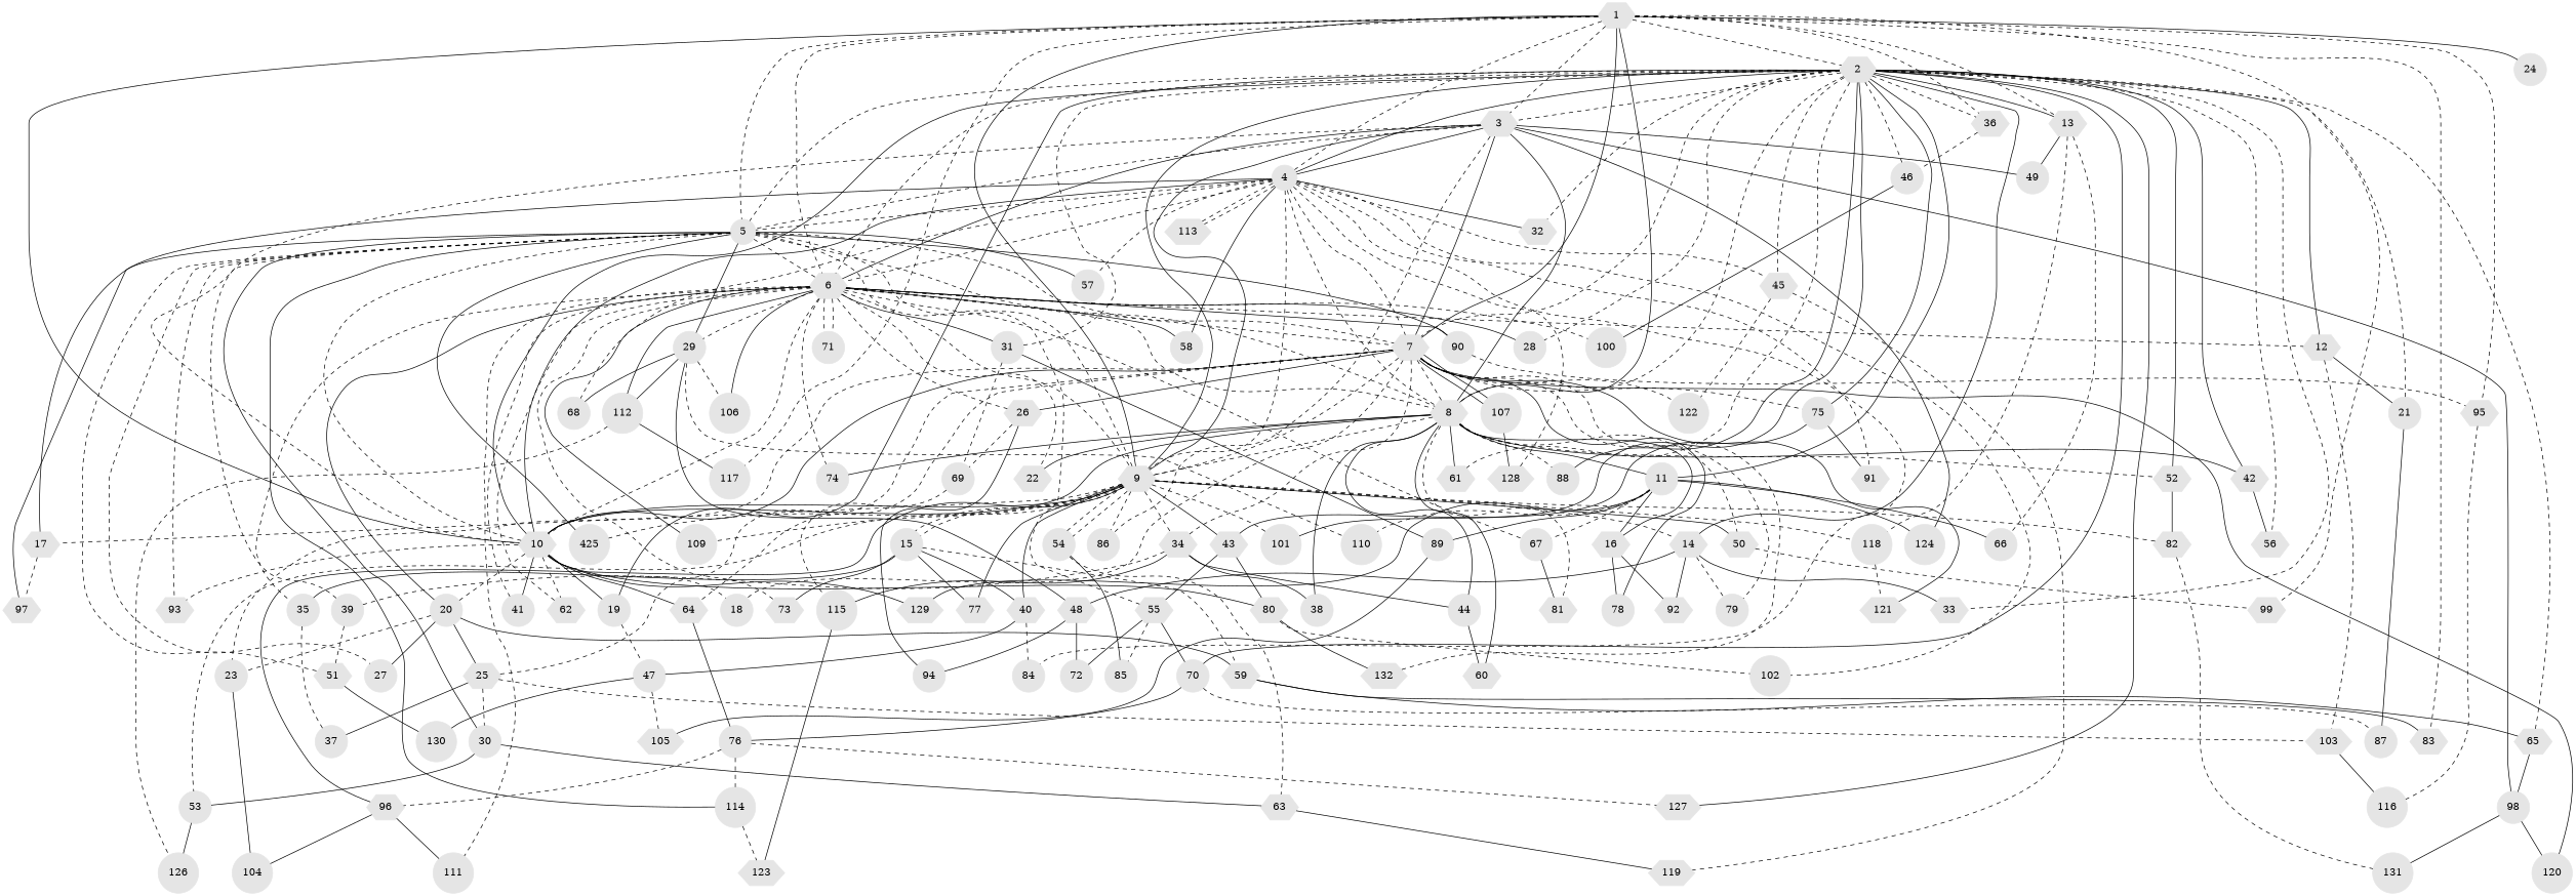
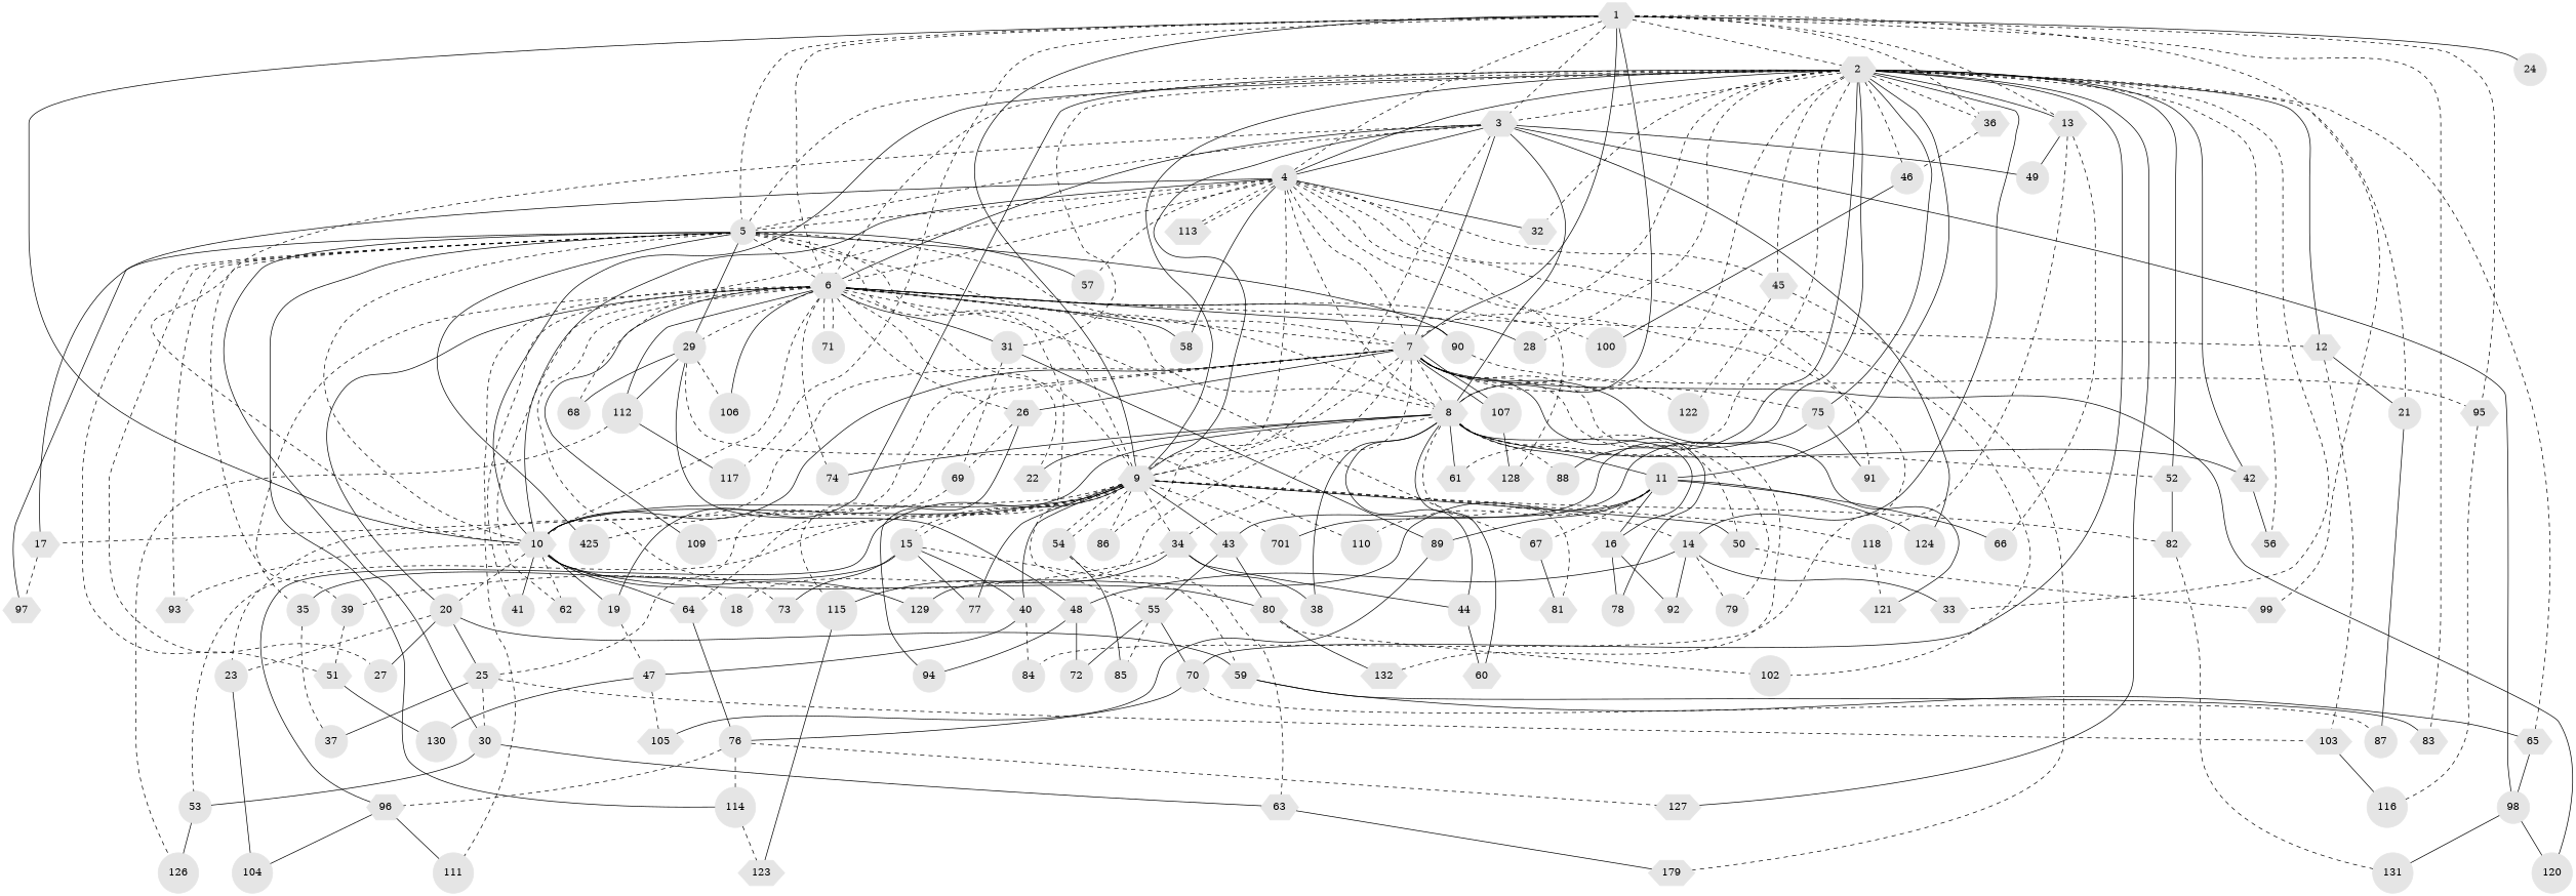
  graph {
    node [color=gray90 shape=circle style=filled]
    edge [style=dashed]
    1 [shape=hexagon]
    2 [shape=hexagon]
    3 [shape=hexagon]
    4
    5
    6 [shape=hexagon]
    7 [shape=hexagon]
    8 [shape=hexagon]
    9 [shape=hexagon]
    10 [shape=hexagon]
    13 [shape=hexagon]
    24
    36 [shape=hexagon]
    83 [shape=hexagon]
    95 [shape=hexagon]
    99 [shape=hexagon]
    117
    11
    12 [shape=hexagon]
    14 [shape=hexagon]
    19
    21
    28
    31
    32 [shape=hexagon]
    33 [shape=hexagon]
    42 [shape=hexagon]
    43 [shape=hexagon]
    45 [shape=hexagon]
    46
    52 [shape=hexagon]
    56 [shape=hexagon]
    61 [shape=hexagon]
    65 [shape=hexagon]
    70
    75
    88
    127 [shape=hexagon]
    49
    86
    98
    124
    17 [shape=hexagon]
    57
    58
    68
    84
    91 [shape=hexagon]
    102
    113 [shape=hexagon]
    128 [shape=hexagon]
    27
    29
    30
    39
    51 [shape=hexagon]
    55 [shape=hexagon]
    90
    93 [shape=hexagon]
    97 [shape=hexagon]
    114
    n62 [label=425]
    20
    22 [shape=hexagon]
    26 [shape=hexagon]
    35
    41
    62 [shape=hexagon]
    67
    71
    73 [shape=hexagon]
    74
    100
    106
    109
    111
    112
    18
    23
    25 [shape=hexagon]
    34 [shape=hexagon]
    64 [shape=hexagon]
    78
    79
    107
    120
    121 [shape=hexagon]
    122
    132 [shape=hexagon]
    16 [shape=hexagon]
    38
    44
    50 [shape=hexagon]
    60 [shape=hexagon]
    81 [shape=hexagon]
    15
    40 [shape=hexagon]
    53
    54
    77 [shape=hexagon]
    82 [shape=hexagon]
    96 [shape=hexagon]
-   101
+   101 [label=701]
    118
    80 [shape=hexagon]
    129 [shape=hexagon]
    66
    116
    89
    110
    103 [shape=hexagon]
    48 [shape=hexagon]
    92 [shape=hexagon]
    47
    87
    69
-   119 [shape=hexagon]
+   119 [shape=hexagon label=179]
    76
    131
    63 [shape=hexagon]
    130
    72
    85
    123 [shape=hexagon]
    59 [shape=hexagon]
    94
    37
    126
    104
    115
    105 [shape=hexagon]
    1 -- 2
    1 -- 3
    1 -- 4
    1 -- 5
    1 -- 6
    1 -- 7 [style=solid]
    1 -- 8 [style=solid]
    1 -- 9 [style=solid]
    1 -- 10 [style=solid]
    1 -- 13
    1 -- 24 [style=solid]
    1 -- 36
    1 -- 83
    1 -- 95
    1 -- 99
    1 -- 117
    2 -- 3
    2 -- 4 [style=solid]
    2 -- 5
    2 -- 6
    2 -- 7
    2 -- 8
    2 -- 9 [style=solid]
    2 -- 10 [style=solid]
    2 -- 13 [style=solid]
    2 -- 36
    2 -- 11 [style=solid]
    2 -- 12 [style=solid]
    2 -- 14 [style=solid]
    2 -- 19 [style=solid]
    2 -- 21
    2 -- 28
    2 -- 31
    2 -- 32
    2 -- 33
    2 -- 42 [style=solid]
    2 -- 43 [style=solid]
    2 -- 45
    2 -- 46
    2 -- 52 [style=solid]
    2 -- 56
    2 -- 61
    2 -- 65
    2 -- 70 [style=solid]
    2 -- 75 [style=solid]
    2 -- 88 [style=solid]
    2 -- 127 [style=solid]
    3 -- 4 [style=solid]
    3 -- 5
    3 -- 6 [style=solid]
    3 -- 7 [style=solid]
    3 -- 8 [style=solid]
    3 -- 9 [style=solid]
    3 -- 10
    3 -- 49 [style=solid]
    3 -- 86
    3 -- 98 [style=solid]
    3 -- 124 [style=solid]
    4 -- 5
    4 -- 6
    4 -- 7
    4 -- 8
    4 -- 9
    4 -- 10 [style=solid]
    4 -- 32 [style=solid]
    4 -- 45
    4 -- 17 [style=solid]
    4 -- 57
    4 -- 58 [style=solid]
    4 -- 68
    4 -- 84
    4 -- 91
    4 -- 102
    4 -- 113
    4 -- 113
    4 -- 128
    5 -- 6
    5 -- 7
    5 -- 8
    5 -- 9
    5 -- 10
    5 -- 57 [style=solid]
    5 -- 27
    5 -- 29 [style=solid]
    5 -- 30 [style=solid]
    5 -- 39
    5 -- 51
    5 -- 55
    5 -- 90 [style=solid]
    5 -- 93
    5 -- 97 [style=solid]
    5 -- 114 [style=solid]
    5 -- n62 [style=solid]
    6 -- 7
    6 -- 8
    6 -- 9
    6 -- 10
    6 -- 12
    6 -- 28 [style=solid]
    6 -- 31 [style=solid]
    6 -- 58 [style=solid]
    6 -- 29
    6 -- 90 [style=solid]
    6 -- 20 [style=solid]
    6 -- 22
    6 -- 26
    6 -- 35
    6 -- 41
    6 -- 62
    6 -- 67
    6 -- 71
    6 -- 71
    6 -- 73
    6 -- 74
    6 -- 100
    6 -- 106 [style=solid]
    6 -- 109 [style=solid]
    6 -- 111
    6 -- 112 [style=solid]
    7 -- 8
    7 -- 9
    7 -- 10 [style=solid]
    7 -- 75
    7 -- 26 [style=solid]
    7 -- 18
    7 -- 23
    7 -- 25
    7 -- 34
    7 -- 64
    7 -- 78 [style=solid]
    7 -- 79
    7 -- 107 [style=solid]
    7 -- 107 [style=solid]
    7 -- 120 [style=solid]
    7 -- 121 [style=solid]
    7 -- 122
    7 -- 132
    8 -- 9
    8 -- 10 [style=solid]
    8 -- 11 [style=solid]
    8 -- 42 [style=solid]
    8 -- 52
    8 -- 61 [style=solid]
    8 -- 88
    8 -- 22 [style=solid]
    8 -- 74 [style=solid]
    8 -- 16 [style=solid]
    8 -- 38 [style=solid]
    8 -- 44 [style=solid]
    8 -- 50
    8 -- 60 [style=solid]
    8 -- 81
    9 -- 10 [style=solid]
    9 -- 14
    9 -- 43 [style=solid]
    9 -- 86
    9 -- 17
    9 -- n62
    9 -- 109
    9 -- 34
    9 -- 50 [style=solid]
    9 -- 15
    9 -- 15
    9 -- 40 [style=solid]
    9 -- 53
    9 -- 54
    9 -- 54
    9 -- 77 [style=solid]
    9 -- 82
    9 -- 96 [style=solid]
    9 -- 101
    9 -- 118
    10 -- 19 [style=solid]
    10 -- 93
    10 -- 20
    10 -- 41 [style=solid]
    10 -- 62
    10 -- 18
    10 -- 64 [style=solid]
    10 -- 80 [style=solid]
    10 -- 129 [style=solid]
    13 -- 49 [style=solid]
    13 -- 118
    13 -- 66
    36 -- 46
    95 -- 116
    11 -- 124 [style=solid]
    11 -- 67
    11 -- 16 [style=solid]
    11 -- 129 [style=solid]
    11 -- 66 [style=solid]
    11 -- 89 [style=solid]
    11 -- 110
    12 -- 21 [style=solid]
    12 -- 103
    14 -- 33 [style=solid]
    14 -- 79
    14 -- 48 [style=solid]
    14 -- 92 [style=solid]
    19 -- 47
    21 -- 87 [style=solid]
    31 -- 89 [style=solid]
    31 -- 69
    42 -- 56 [style=solid]
    43 -- 55 [style=solid]
    43 -- 80 [style=solid]
    45 -- 122
    45 -- 119
    46 -- 100 [style=solid]
    52 -- 82 [style=solid]
    65 -- 98 [style=solid]
    70 -- 87
    70 -- 76 [style=solid]
    75 -- 91 [style=solid]
    75 -- 101 [style=solid]
    98 -- 120 [style=solid]
    98 -- 131 [style=solid]
    17 -- 97
    29 -- 68 [style=solid]
    29 -- 106
    29 -- 112 [style=solid]
    29 -- 110
    29 -- 48 [style=solid]
    30 -- 53 [style=solid]
    30 -- 63 [style=solid]
    39 -- 51
    51 -- 130 [style=solid]
    55 -- 70 [style=solid]
    55 -- 72 [style=solid]
    55 -- 85
    90 -- 95
    114 -- 123
    20 -- 27 [style=solid]
    20 -- 23
    20 -- 25 [style=solid]
    20 -- 59 [style=solid]
    26 -- 69
    26 -- 94 [style=solid]
    35 -- 37
    67 -- 81 [style=solid]
    112 -- 117 [style=solid]
    112 -- 126
    23 -- 104 [style=solid]
    25 -- 30
    25 -- 103
    25 -- 37 [style=solid]
    34 -- 39
    34 -- 38 [style=solid]
    34 -- 44 [style=solid]
    34 -- 115 [style=solid]
    64 -- 76 [style=solid]
    107 -- 128 [style=solid]
    16 -- 78 [style=solid]
    16 -- 92 [style=solid]
    44 -- 60 [style=solid]
    50 -- 99
    15 -- 35 [style=solid]
    15 -- 73 [style=solid]
    15 -- 40 [style=solid]
    15 -- 77 [style=solid]
    15 -- 59
    40 -- 84
    40 -- 47 [style=solid]
    53 -- 126 [style=solid]
    54 -- 63
    54 -- 85 [style=solid]
    82 -- 131
    96 -- 111 [style=solid]
    96 -- 104 [style=solid]
    118 -- 121
    80 -- 102
    80 -- 132 [style=solid]
    89 -- 105 [style=solid]
    103 -- 116 [style=solid]
    48 -- 72 [style=solid]
    48 -- 94 [style=solid]
    47 -- 130 [style=solid]
    47 -- 105
    69 -- 115
    76 -- 127
    76 -- 114
    76 -- 96
    63 -- 119 [style=solid]
    59 -- 83 [style=solid]
    59 -- 65 [style=solid]
    115 -- 123 [style=solid]
  }
